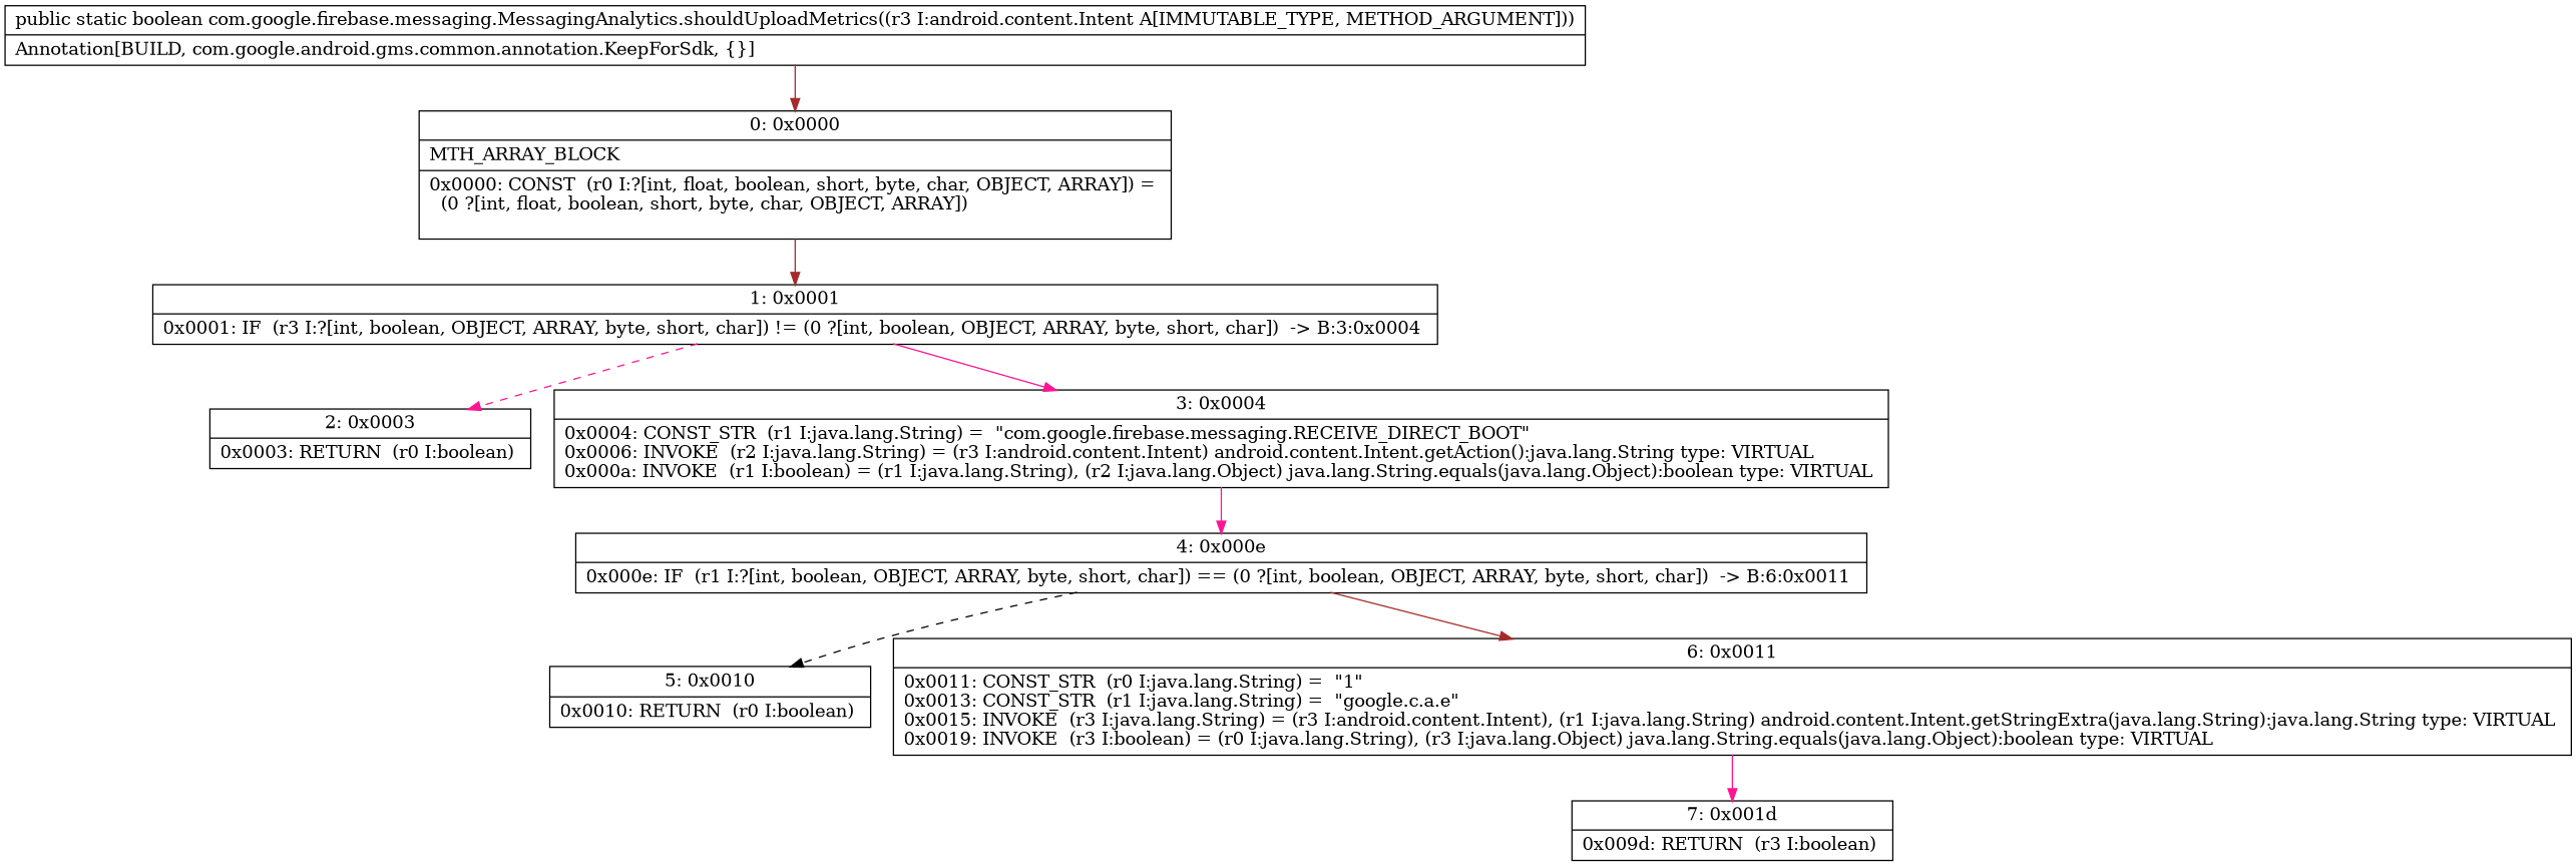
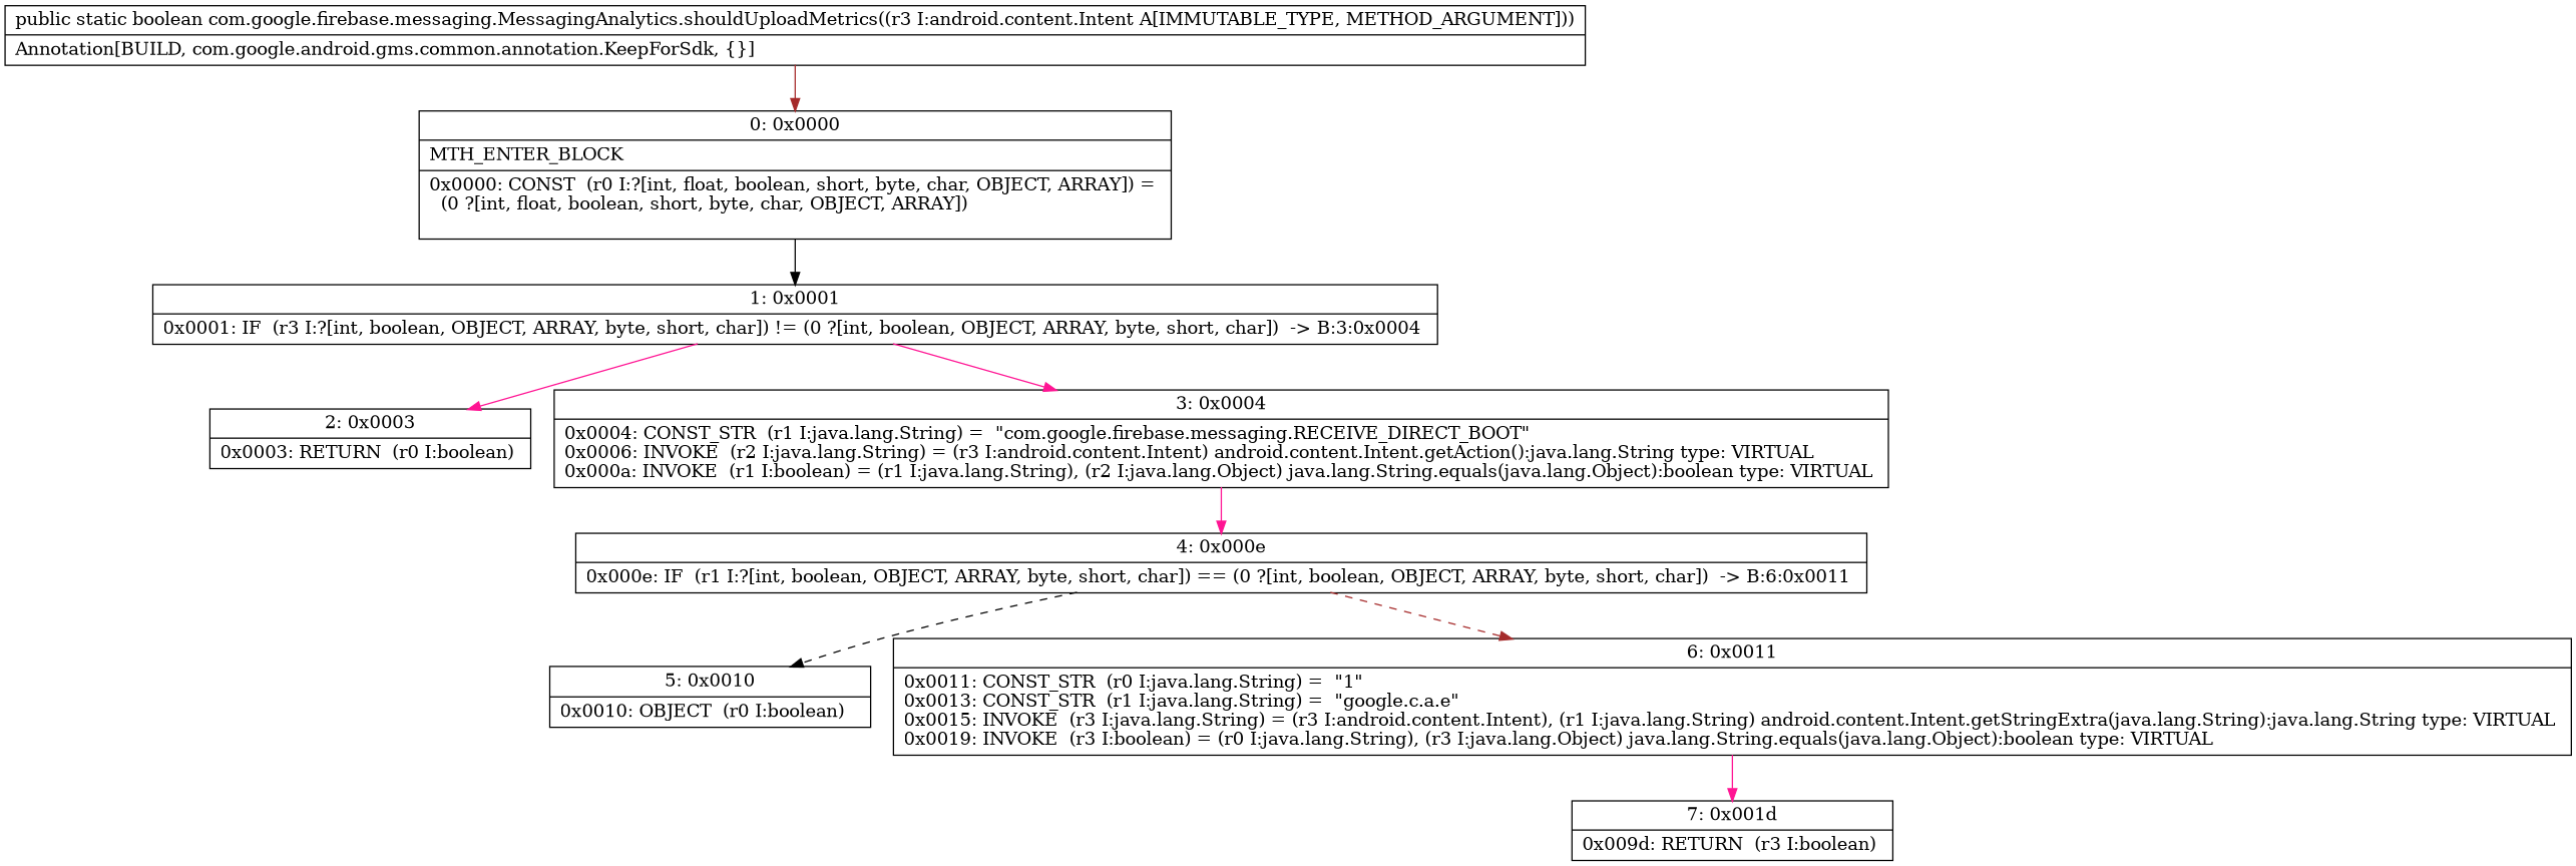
  digraph {
    node [shape=record]
    edge [color=deeppink]
-   n1 [label="{0\:\ 0x0000|MTH_ARRAY_BLOCK\l|0x0000: CONST  (r0 I:?[int, float, boolean, short, byte, char, OBJECT, ARRAY]) = \l  (0 ?[int, float, boolean, short, byte, char, OBJECT, ARRAY])\l \l}"]
+   n1 [label="{0\:\ 0x0000|MTH_ENTER_BLOCK\l|0x0000: CONST  (r0 I:?[int, float, boolean, short, byte, char, OBJECT, ARRAY]) = \l  (0 ?[int, float, boolean, short, byte, char, OBJECT, ARRAY])\l \l}"]
    n2 [label="{1\:\ 0x0001|0x0001: IF  (r3 I:?[int, boolean, OBJECT, ARRAY, byte, short, char]) != (0 ?[int, boolean, OBJECT, ARRAY, byte, short, char])  \-\> B:3:0x0004 \l}"]
    n3 [label="{2\:\ 0x0003|0x0003: RETURN  (r0 I:boolean) \l}"]
    n4 [label="{3\:\ 0x0004|0x0004: CONST_STR  (r1 I:java.lang.String) =  \"com.google.firebase.messaging.RECEIVE_DIRECT_BOOT\" \l0x0006: INVOKE  (r2 I:java.lang.String) = (r3 I:android.content.Intent) android.content.Intent.getAction():java.lang.String type: VIRTUAL \l0x000a: INVOKE  (r1 I:boolean) = (r1 I:java.lang.String), (r2 I:java.lang.Object) java.lang.String.equals(java.lang.Object):boolean type: VIRTUAL \l}"]
    n5 [label="{4\:\ 0x000e|0x000e: IF  (r1 I:?[int, boolean, OBJECT, ARRAY, byte, short, char]) == (0 ?[int, boolean, OBJECT, ARRAY, byte, short, char])  \-\> B:6:0x0011 \l}"]
-   n6 [label="{5\:\ 0x0010|0x0010: RETURN  (r0 I:boolean) \l}"]
+   n6 [label="{5\:\ 0x0010|0x0010: OBJECT  (r0 I:boolean) \l}"]
    n7 [label="{6\:\ 0x0011|0x0011: CONST_STR  (r0 I:java.lang.String) =  \"1\" \l0x0013: CONST_STR  (r1 I:java.lang.String) =  \"google.c.a.e\" \l0x0015: INVOKE  (r3 I:java.lang.String) = (r3 I:android.content.Intent), (r1 I:java.lang.String) android.content.Intent.getStringExtra(java.lang.String):java.lang.String type: VIRTUAL \l0x0019: INVOKE  (r3 I:boolean) = (r0 I:java.lang.String), (r3 I:java.lang.Object) java.lang.String.equals(java.lang.Object):boolean type: VIRTUAL \l}"]
    n8 [label="{7\:\ 0x001d|0x009d: RETURN  (r3 I:boolean) \l}"]
    n9 [label="{public static boolean com.google.firebase.messaging.MessagingAnalytics.shouldUploadMetrics((r3 I:android.content.Intent A[IMMUTABLE_TYPE, METHOD_ARGUMENT]))  | Annotation[BUILD, com.google.android.gms.common.annotation.KeepForSdk, \{\}]\l}"]
-   n1 -> n2 [color=brown]
-   n2 -> n3 [style=dashed]
+   n1 -> n2 [color=black]
+   n2 -> n3 [style=solid]
    n2 -> n4
    n4 -> n5
    n5 -> n6 [color=black style=dashed]
-   n5 -> n7 [color=brown]
+   n5 -> n7 [color=brown style=dashed]
    n7 -> n8
    n9 -> n1 [color=brown]
  }
